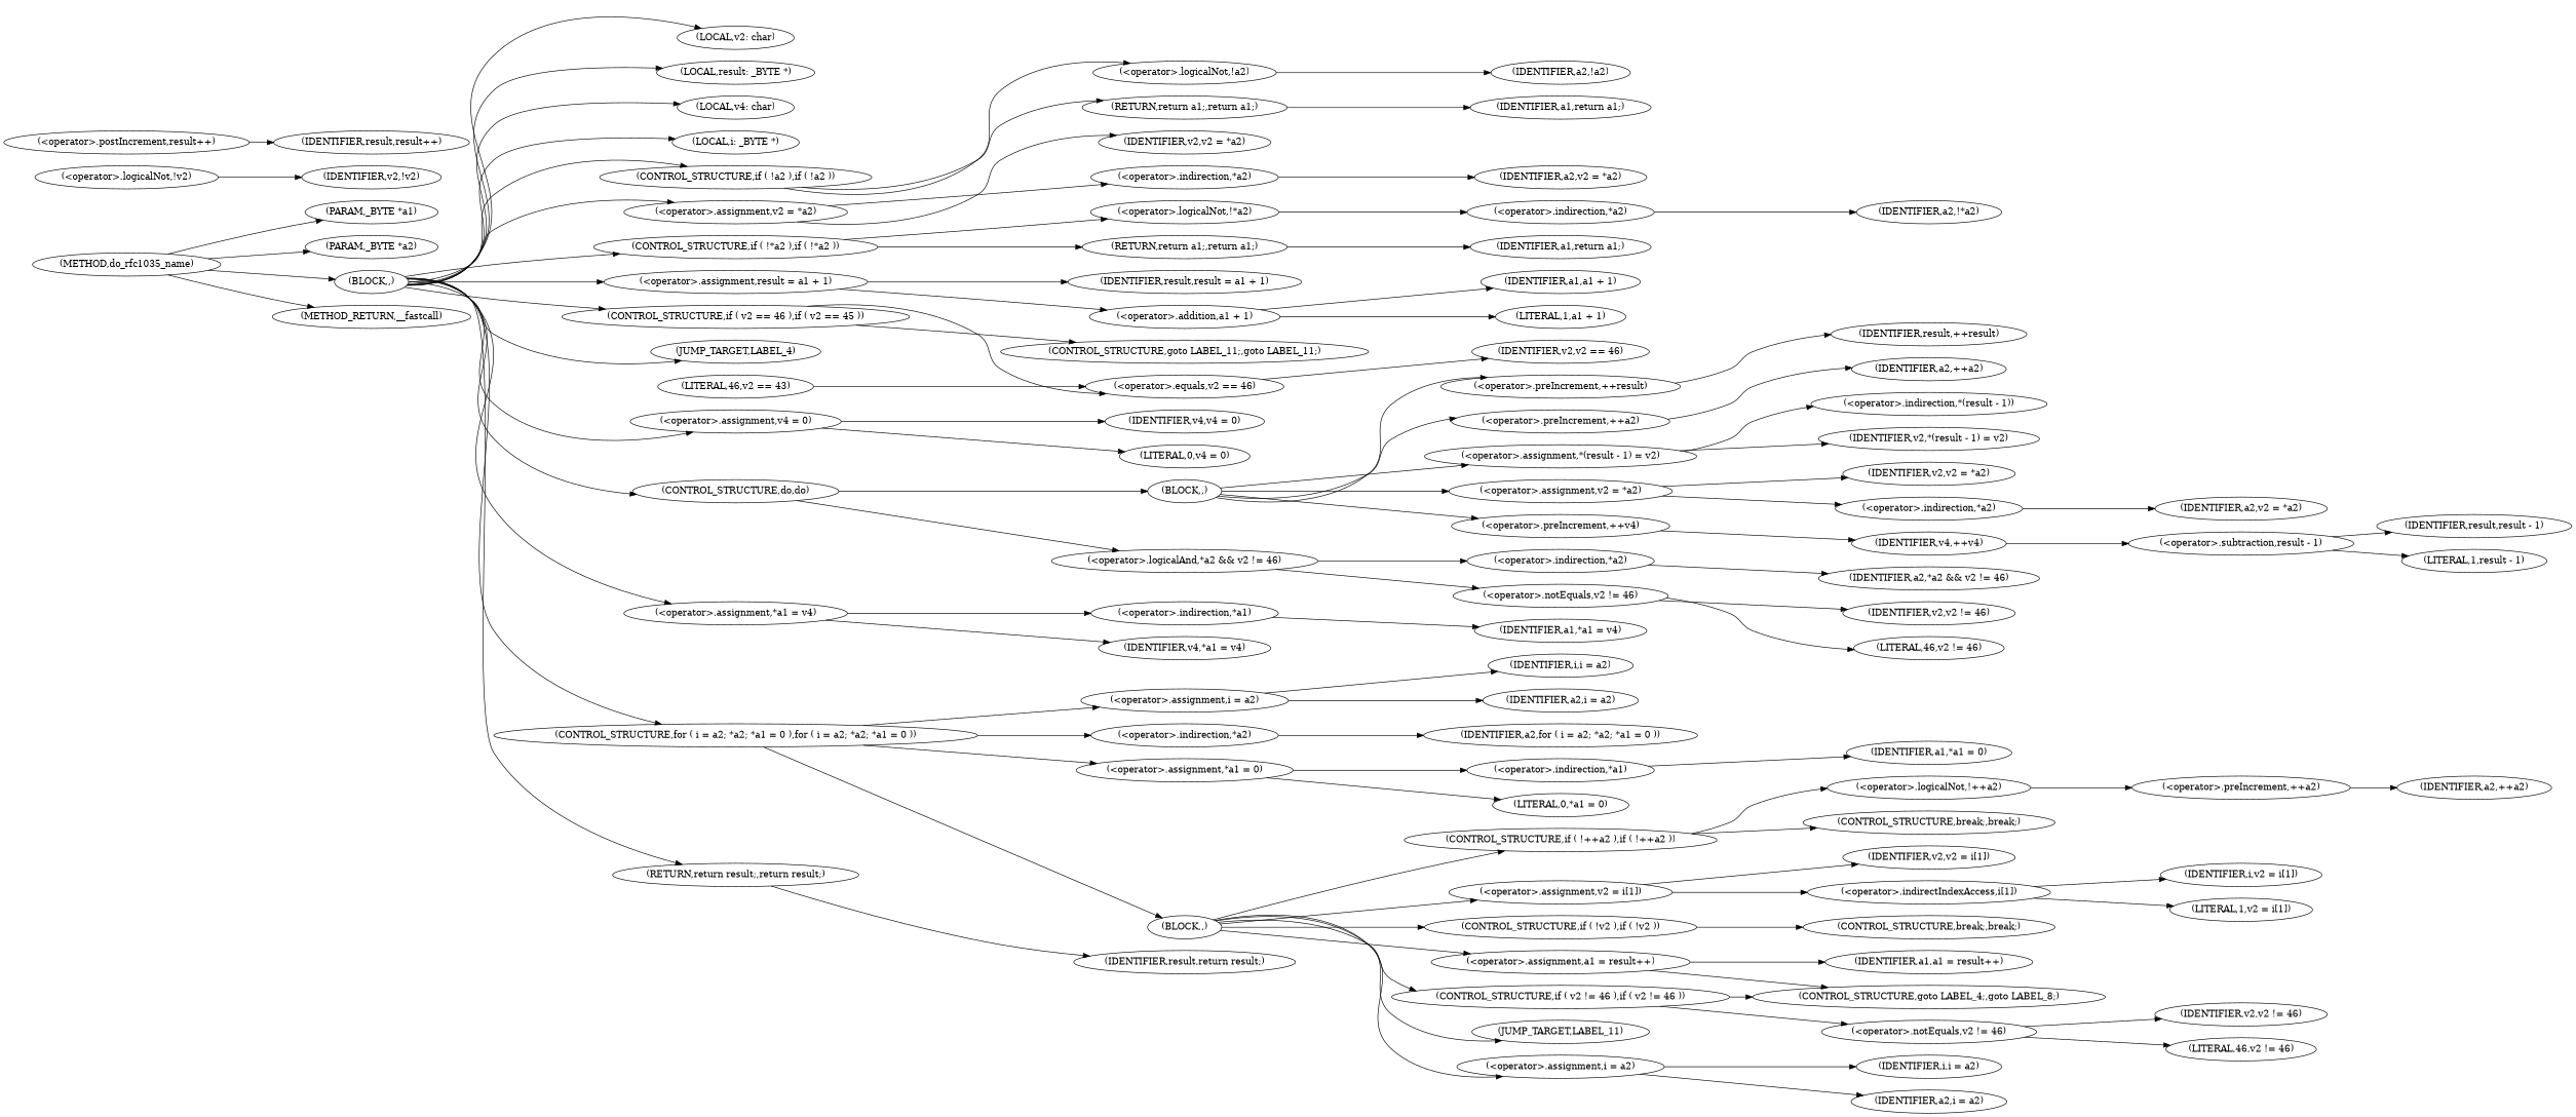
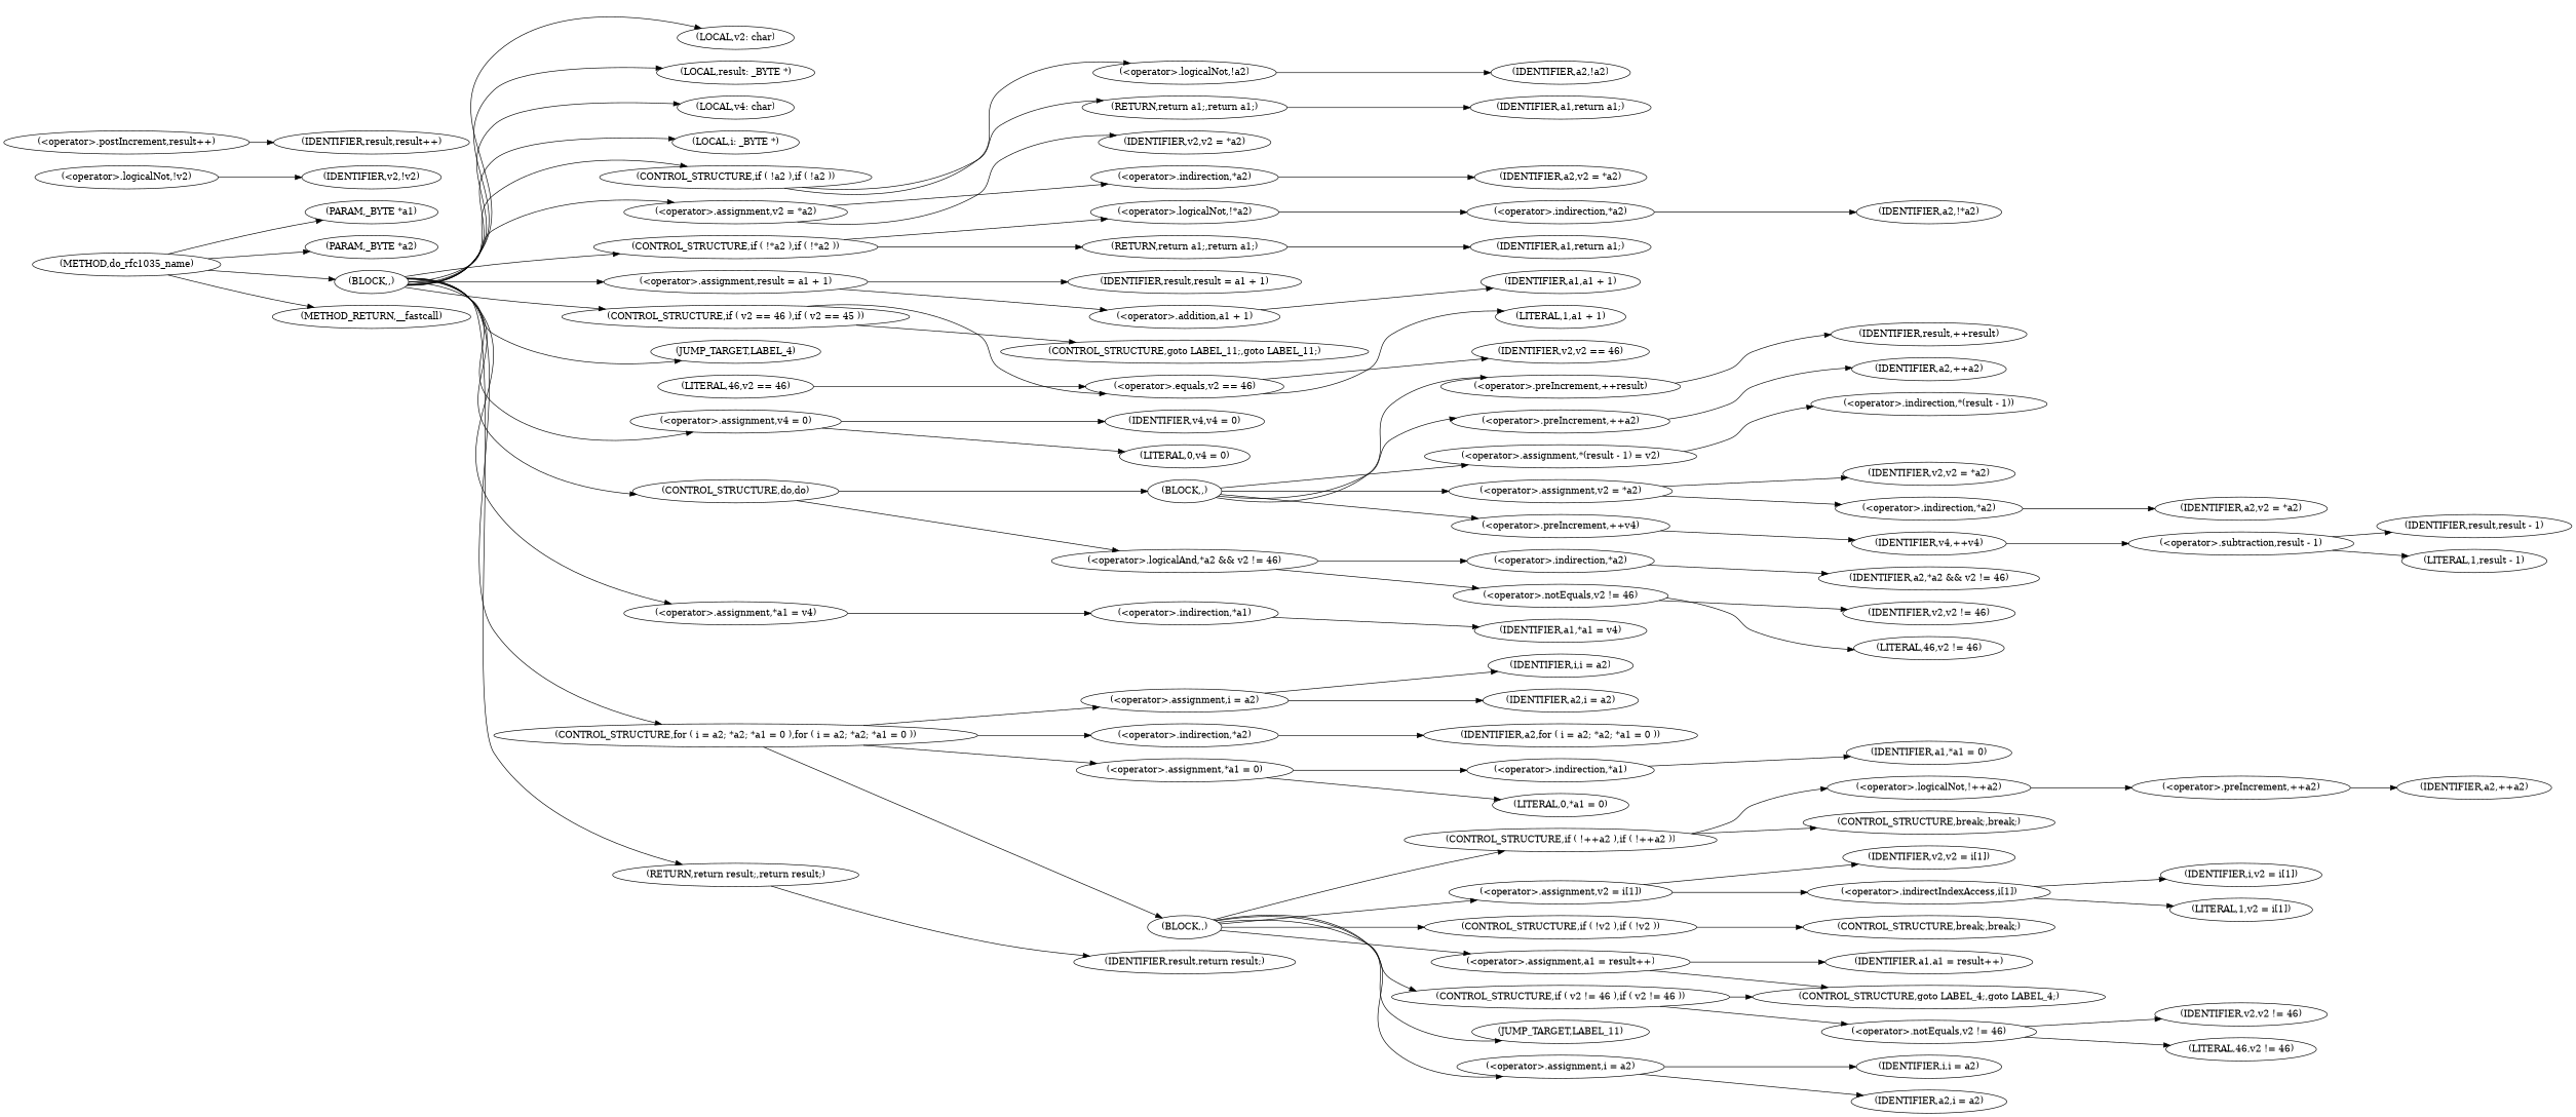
  digraph {
    fontname="DejaVu Serif"
    rankdir=LR
    node [fontname="DejaVu Serif"]
    edge [fontname="DejaVu Serif"]
    n1 [label="(METHOD,do_rfc1035_name)"]
    n2 [label="(PARAM,_BYTE *a1)"]
    n3 [label="(PARAM,_BYTE *a2)"]
    n4 [label="(BLOCK,,)"]
    n5 [label="(METHOD_RETURN,__fastcall)"]
    n6 [label="(LOCAL,v2: char)"]
    n7 [label="(LOCAL,result: _BYTE *)"]
    n8 [label="(LOCAL,v4: char)"]
    n9 [label="(LOCAL,i: _BYTE *)"]
    n10 [label="(CONTROL_STRUCTURE,if ( !a2 ),if ( !a2 ))"]
    n11 [label="(<operator>.assignment,v2 = *a2)"]
    n12 [label="(CONTROL_STRUCTURE,if ( !*a2 ),if ( !*a2 ))"]
    n13 [label="(<operator>.assignment,result = a1 + 1)"]
    n14 [label="(CONTROL_STRUCTURE,if ( v2 == 46 ),if ( v2 == 45 ))"]
    n15 [label="(JUMP_TARGET,LABEL_4)"]
    n16 [label="(<operator>.assignment,v4 = 0)"]
    n17 [label="(CONTROL_STRUCTURE,do,do)"]
    n18 [label="(<operator>.assignment,*a1 = v4)"]
    n19 [label="(CONTROL_STRUCTURE,for ( i = a2; *a2; *a1 = 0 ),for ( i = a2; *a2; *a1 = 0 ))"]
    n20 [label="(RETURN,return result;,return result;)"]
    n21 [label="(<operator>.logicalNot,!a2)"]
    n22 [label="(RETURN,return a1;,return a1;)"]
    n23 [label="(IDENTIFIER,v2,v2 = *a2)"]
    n24 [label="(<operator>.indirection,*a2)"]
    n25 [label="(<operator>.logicalNot,!*a2)"]
    n26 [label="(RETURN,return a1;,return a1;)"]
    n27 [label="(IDENTIFIER,result,result = a1 + 1)"]
    n28 [label="(<operator>.addition,a1 + 1)"]
    n29 [label="(<operator>.equals,v2 == 46)"]
    n30 [label="(CONTROL_STRUCTURE,goto LABEL_11;,goto LABEL_11;)"]
    n31 [label="(IDENTIFIER,v4,v4 = 0)"]
    n32 [label="(LITERAL,0,v4 = 0)"]
    n33 [label="(BLOCK,,)"]
    n34 [label="(<operator>.logicalAnd,*a2 && v2 != 46)"]
    n35 [label="(<operator>.indirection,*a1)"]
-   n36 [label="(IDENTIFIER,v4,*a1 = v4)"]
    n37 [label="(<operator>.assignment,i = a2)"]
    n38 [label="(<operator>.indirection,*a2)"]
    n39 [label="(<operator>.assignment,*a1 = 0)"]
    n40 [label="(BLOCK,,)"]
    n41 [label="(IDENTIFIER,result,return result;)"]
    n42 [label="(IDENTIFIER,a2,!a2)"]
    n43 [label="(IDENTIFIER,a1,return a1;)"]
    n44 [label="(IDENTIFIER,a2,v2 = *a2)"]
    n45 [label="(<operator>.indirection,*a2)"]
    n46 [label="(IDENTIFIER,a1,return a1;)"]
    n47 [label="(IDENTIFIER,a2,!*a2)"]
    n48 [label="(IDENTIFIER,a1,a1 + 1)"]
    n49 [label="(LITERAL,1,a1 + 1)"]
    n50 [label="(IDENTIFIER,v2,v2 == 46)"]
-   n51 [label="(LITERAL,46,v2 == 43)"]
+   n51 [label="(LITERAL,46,v2 == 46)"]
    n52 [label="(<operator>.preIncrement,++result)"]
    n53 [label="(<operator>.preIncrement,++a2)"]
    n54 [label="(<operator>.assignment,*(result - 1) = v2)"]
    n55 [label="(<operator>.assignment,v2 = *a2)"]
    n56 [label="(<operator>.preIncrement,++v4)"]
    n57 [label="(<operator>.indirection,*a2)"]
    n58 [label="(<operator>.notEquals,v2 != 46)"]
    n59 [label="(IDENTIFIER,result,++result)"]
    n60 [label="(IDENTIFIER,a2,++a2)"]
    n61 [label="(<operator>.indirection,*(result - 1))"]
-   n62 [label="(IDENTIFIER,v2,*(result - 1) = v2)"]
    n63 [label="(IDENTIFIER,v2,v2 = *a2)"]
    n64 [label="(<operator>.indirection,*a2)"]
    n65 [label="(IDENTIFIER,v4,++v4)"]
    n66 [label="(<operator>.subtraction,result - 1)"]
    n67 [label="(IDENTIFIER,result,result - 1)"]
    n68 [label="(LITERAL,1,result - 1)"]
    n69 [label="(IDENTIFIER,a2,v2 = *a2)"]
    n70 [label="(IDENTIFIER,a2,*a2 && v2 != 46)"]
    n71 [label="(IDENTIFIER,v2,v2 != 46)"]
    n72 [label="(LITERAL,46,v2 != 46)"]
    n73 [label="(IDENTIFIER,a1,*a1 = v4)"]
    n74 [label="(IDENTIFIER,i,i = a2)"]
    n75 [label="(IDENTIFIER,a2,i = a2)"]
    n76 [label="(IDENTIFIER,a2,for ( i = a2; *a2; *a1 = 0 ))"]
    n77 [label="(<operator>.indirection,*a1)"]
    n78 [label="(LITERAL,0,*a1 = 0)"]
    n79 [label="(CONTROL_STRUCTURE,if ( !++a2 ),if ( !++a2 ))"]
    n80 [label="(<operator>.assignment,v2 = i[1])"]
    n81 [label="(CONTROL_STRUCTURE,if ( !v2 ),if ( !v2 ))"]
    n82 [label="(<operator>.assignment,a1 = result++)"]
    n83 [label="(CONTROL_STRUCTURE,if ( v2 != 46 ),if ( v2 != 46 ))"]
    n84 [label="(JUMP_TARGET,LABEL_11)"]
    n85 [label="(<operator>.assignment,i = a2)"]
    n86 [label="(IDENTIFIER,a1,*a1 = 0)"]
    n87 [label="(<operator>.logicalNot,!++a2)"]
    n88 [label="(CONTROL_STRUCTURE,break;,break;)"]
    n89 [label="(IDENTIFIER,v2,v2 = i[1])"]
    n90 [label="(<operator>.indirectIndexAccess,i[1])"]
    n91 [label="(CONTROL_STRUCTURE,break;,break;)"]
    n92 [label="(IDENTIFIER,a1,a1 = result++)"]
-   n93 [label="(CONTROL_STRUCTURE,goto LABEL_4;,goto LABEL_8;)"]
+   n93 [label="(CONTROL_STRUCTURE,goto LABEL_4;,goto LABEL_4;)"]
    n94 [label="(<operator>.notEquals,v2 != 46)"]
    n95 [label="(IDENTIFIER,i,i = a2)"]
    n96 [label="(IDENTIFIER,a2,i = a2)"]
    n97 [label="(<operator>.preIncrement,++a2)"]
    n98 [label="(IDENTIFIER,a2,++a2)"]
    n99 [label="(IDENTIFIER,i,v2 = i[1])"]
    n100 [label="(LITERAL,1,v2 = i[1])"]
    n101 [label="(<operator>.logicalNot,!v2)"]
    n102 [label="(IDENTIFIER,v2,!v2)"]
    n103 [label="(<operator>.postIncrement,result++)"]
    n104 [label="(IDENTIFIER,result,result++)"]
    n105 [label="(IDENTIFIER,v2,v2 != 46)"]
    n106 [label="(LITERAL,46,v2 != 46)"]
    n1 -> n2
    n1 -> n3
    n1 -> n4
    n1 -> n5
    n4 -> n6
    n4 -> n7
    n4 -> n8
    n4 -> n9
    n4 -> n10
    n4 -> n11
    n4 -> n12
    n4 -> n13
    n4 -> n14
    n4 -> n15
    n4 -> n16
    n4 -> n17
    n4 -> n18
    n4 -> n19
    n4 -> n20
    n10 -> n21
    n10 -> n22
    n11 -> n23
    n11 -> n24
    n12 -> n25
    n12 -> n26
    n13 -> n27
    n13 -> n28
    n14 -> n29
    n14 -> n30
    n16 -> n31
    n16 -> n32
    n17 -> n33
    n17 -> n34
    n18 -> n35
-   n18 -> n36
    n19 -> n37
    n19 -> n38
    n19 -> n39
    n19 -> n40
    n20 -> n41
    n21 -> n42
    n22 -> n43
    n24 -> n44
    n25 -> n45
    n26 -> n46
    n28 -> n48
-   n28 -> n49
+   n29 -> n49
    n29 -> n50
    n33 -> n52
    n33 -> n53
    n33 -> n54
    n33 -> n55
    n33 -> n56
    n34 -> n57
    n34 -> n58
    n35 -> n73
    n37 -> n74
    n37 -> n75
    n38 -> n76
    n39 -> n77
    n39 -> n78
    n40 -> n79
    n40 -> n80
    n40 -> n81
    n40 -> n82
    n40 -> n83
    n40 -> n84
    n40 -> n85
    n45 -> n47
    n51 -> n29
    n52 -> n59
    n53 -> n60
    n54 -> n61
-   n54 -> n62
    n55 -> n63
    n55 -> n64
    n56 -> n65
    n57 -> n70
    n58 -> n71
    n58 -> n72
    n64 -> n69
    n65 -> n66
    n66 -> n67
    n66 -> n68
    n77 -> n86
    n79 -> n87
    n79 -> n88
    n80 -> n89
    n80 -> n90
    n81 -> n91
    n82 -> n92
    n82 -> n93
    n83 -> n93
    n83 -> n94
    n85 -> n95
    n85 -> n96
    n87 -> n97
    n90 -> n99
    n90 -> n100
    n94 -> n105
    n94 -> n106
    n97 -> n98
    n101 -> n102
    n103 -> n104
  }
